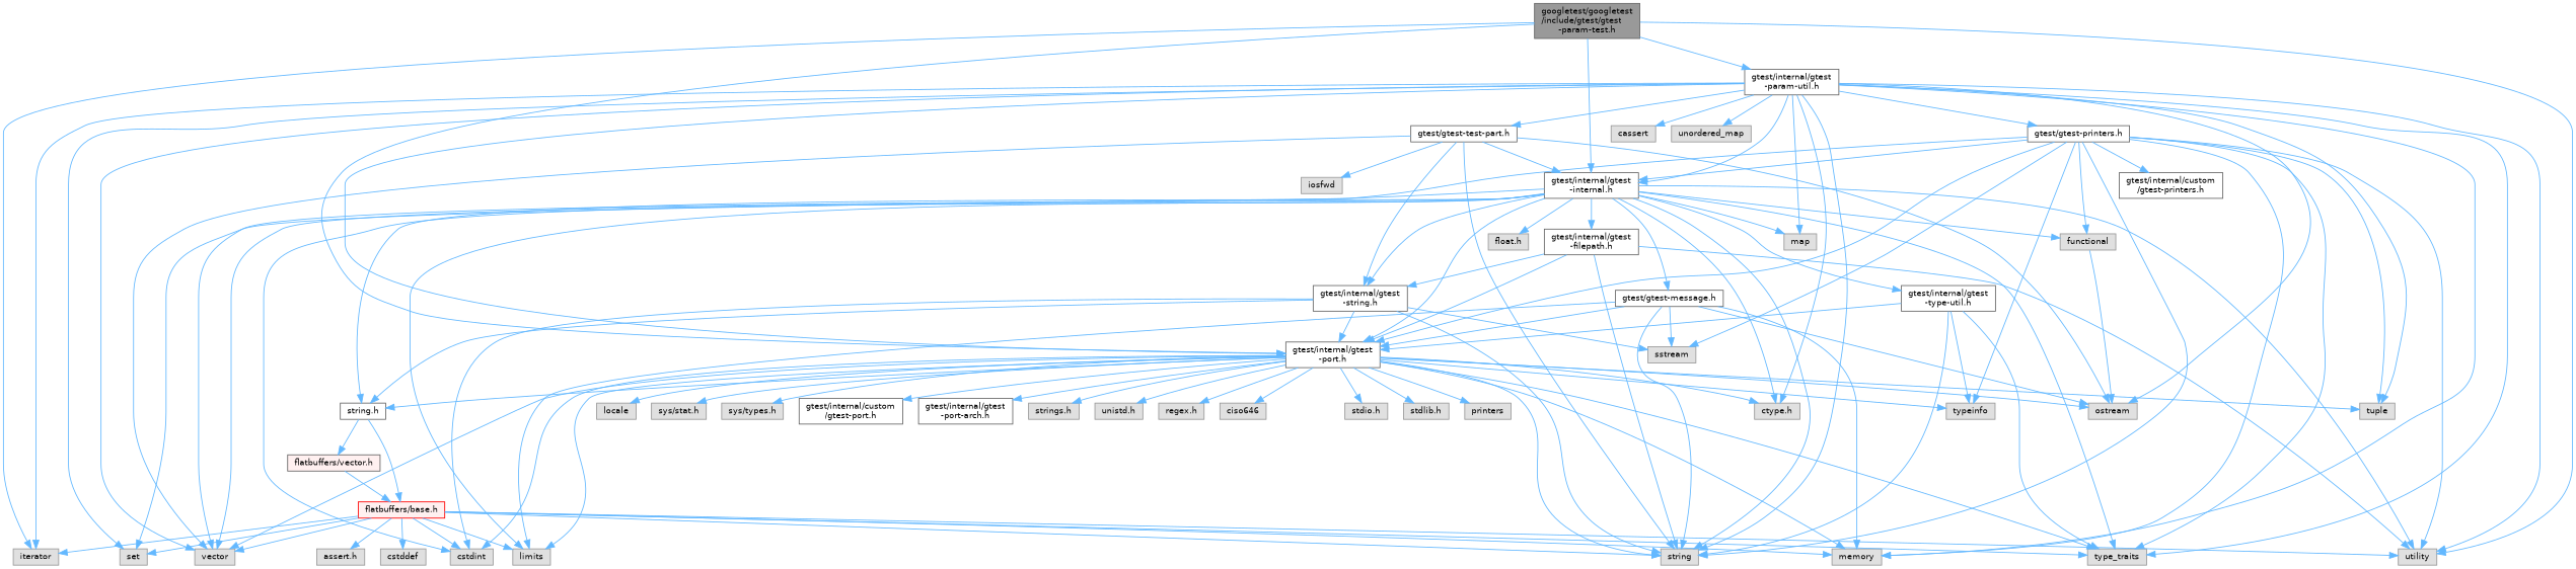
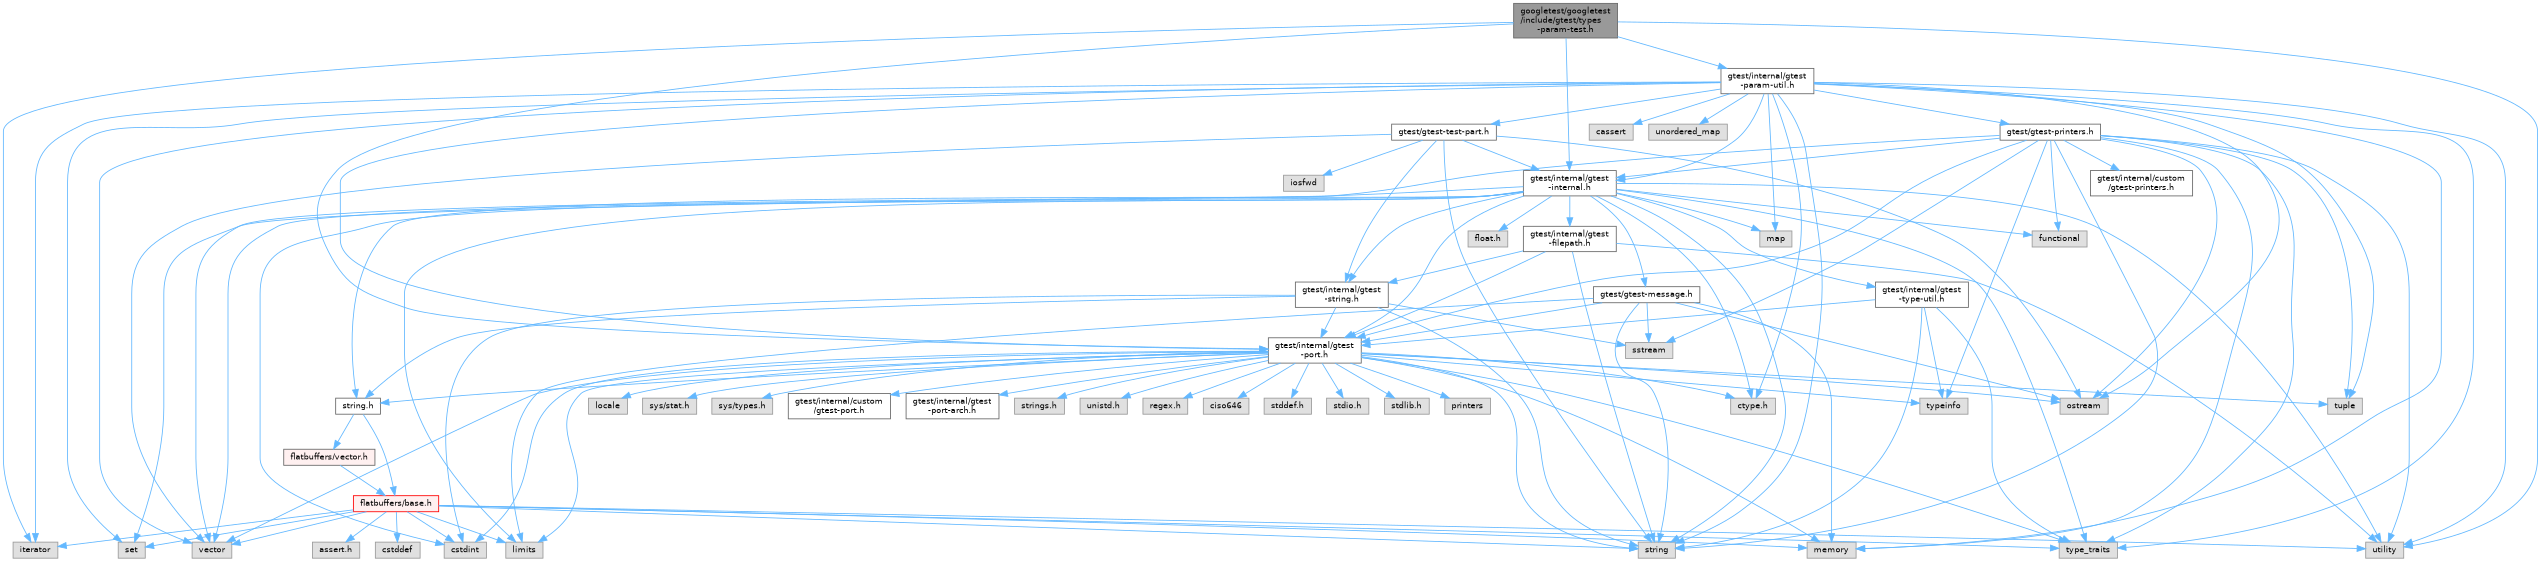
  digraph {
    node [color=grey60 fillcolor="#E0E0E0" fontname=Helvetica fontsize=10 shape=box style=filled]
    edge [color=steelblue1 fontname=Helvetica fontsize=10 labelfontname=Helvetica labelfontsize=10 style=solid]
-   n1 [color=gray40 fillcolor=grey60 fontcolor=black height=0.2 label="googletest/googletest\l/include/gtest/gtest\l-param-test.h" width=0.4]
+   n1 [color=gray40 fillcolor=grey60 fontcolor=black height=0.2 label="googletest/googletest\l/include/gtest/types\l-param-test.h" width=0.4]
    n2 [height=0.2 label=iterator width=0.4]
    n3 [height=0.2 label=utility width=0.4]
    n4 [color=grey40 fillcolor=white height=0.2 label="gtest/internal/gtest\l-internal.h" width=0.4]
    n5 [color=grey40 fillcolor=white height=0.2 label="gtest/internal/gtest\l-port.h" width=0.4]
    n6 [color=grey40 fillcolor=white height=0.2 label="gtest/internal/gtest\l-param-util.h" width=0.4]
    n7 [height=0.2 label="ctype.h" width=0.4]
    n8 [color=grey40 fillcolor=white height=0.2 label="string.h" width=0.4]
    n9 [height=0.2 label=cstdint width=0.4]
    n10 [height=0.2 label=string width=0.4]
    n11 [height=0.2 label=type_traits width=0.4]
    n12 [height=0.2 label=vector width=0.4]
    n13 [height=0.2 label=set width=0.4]
    n14 [height=0.2 label=limits width=0.4]
    n15 [height=0.2 label="float.h" width=0.4]
    n16 [height=0.2 label=functional width=0.4]
    n17 [height=0.2 label=map width=0.4]
    n18 [color=grey40 fillcolor=white height=0.2 label="gtest/gtest-message.h" width=0.4]
    n19 [color=grey40 fillcolor=white height=0.2 label="gtest/internal/gtest\l-filepath.h" width=0.4]
    n20 [color=grey40 fillcolor=white height=0.2 label="gtest/internal/gtest\l-string.h" width=0.4]
    n21 [color=grey40 fillcolor=white height=0.2 label="gtest/internal/gtest\l-type-util.h" width=0.4]
    n22 [height=0.2 label=ciso646 width=0.4]
+   n23 [height=0.2 label="stddef.h" width=0.4]
    n24 [height=0.2 label="stdio.h" width=0.4]
    n25 [height=0.2 label="stdlib.h" width=0.4]
    n26 [height=0.2 label=memory width=0.4]
    n27 [height=0.2 label=printers width=0.4]
    n28 [height=0.2 label=locale width=0.4]
    n29 [height=0.2 label=ostream width=0.4]
    n30 [height=0.2 label=tuple width=0.4]
    n31 [height=0.2 label="sys/stat.h" width=0.4]
    n32 [height=0.2 label="sys/types.h" width=0.4]
    n33 [color=grey40 fillcolor=white height=0.2 label="gtest/internal/custom\l/gtest-port.h" width=0.4]
    n34 [color=grey40 fillcolor=white height=0.2 label="gtest/internal/gtest\l-port-arch.h" width=0.4]
    n35 [height=0.2 label="strings.h" width=0.4]
    n36 [height=0.2 label="unistd.h" width=0.4]
    n37 [height=0.2 label="regex.h" width=0.4]
    n38 [height=0.2 label=typeinfo width=0.4]
    n39 [height=0.2 label=cassert width=0.4]
    n40 [height=0.2 label=unordered_map width=0.4]
    n41 [color=grey40 fillcolor=white height=0.2 label="gtest/gtest-printers.h" width=0.4]
    n42 [color=grey40 fillcolor=white height=0.2 label="gtest/gtest-test-part.h" width=0.4]
    n43 [color=red fillcolor="#FFF0F0" height=0.2 label="flatbuffers/base.h" width=0.4]
    n44 [color=grey40 fillcolor="#FFF0F0" height=0.2 label="flatbuffers/vector.h" width=0.4]
    n45 [height=0.2 label=sstream width=0.4]
    n46 [height=0.2 label="assert.h" width=0.4]
    n47 [height=0.2 label=cstddef width=0.4]
    n48 [color=grey40 fillcolor=white height=0.2 label="gtest/internal/custom\l/gtest-printers.h" width=0.4]
    n49 [height=0.2 label=iosfwd width=0.4]
    n1 -> n2
    n1 -> n3
    n1 -> n4
    n1 -> n5
    n1 -> n6
    n4 -> n3
    n4 -> n5
    n4 -> n7
    n4 -> n8
    n4 -> n9
    n4 -> n10
    n4 -> n11
    n4 -> n12
    n4 -> n13
    n4 -> n14
    n4 -> n15
    n4 -> n16
    n4 -> n17
    n4 -> n18
    n4 -> n19
    n4 -> n20
    n4 -> n21
    n5 -> n7
    n5 -> n8
    n5 -> n9
    n5 -> n10
    n5 -> n11
    n5 -> n12
    n5 -> n14
    n5 -> n22
+   n5 -> n23
    n5 -> n24
    n5 -> n25
    n5 -> n26
    n5 -> n27
    n5 -> n28
    n5 -> n29
    n5 -> n30
    n5 -> n31
    n5 -> n32
    n5 -> n33
    n5 -> n34
    n5 -> n35
    n5 -> n36
    n5 -> n37
    n5 -> n38
    n6 -> n2
    n6 -> n3
    n6 -> n4
    n6 -> n5
    n6 -> n7
    n6 -> n10
    n6 -> n11
    n6 -> n12
    n6 -> n13
    n6 -> n17
    n6 -> n26
    n6 -> n29
    n6 -> n30
    n6 -> n39
    n6 -> n40
    n6 -> n41
    n6 -> n42
    n8 -> n43
    n8 -> n44
    n18 -> n5
    n18 -> n10
    n18 -> n14
    n18 -> n26
    n18 -> n29
    n18 -> n45
    n19 -> n3
    n19 -> n5
    n19 -> n10
    n19 -> n20
    n20 -> n5
    n20 -> n8
    n20 -> n9
    n20 -> n10
    n20 -> n45
    n21 -> n5
    n21 -> n10
    n21 -> n11
    n21 -> n38
    n41 -> n3
    n41 -> n4
    n41 -> n5
    n41 -> n10
    n41 -> n11
    n41 -> n12
    n41 -> n16
    n41 -> n26
-   n16 -> n29
+   n41 -> n29
    n41 -> n30
    n41 -> n38
    n41 -> n45
    n41 -> n48
    n42 -> n4
    n42 -> n10
    n42 -> n12
    n42 -> n20
    n42 -> n29
    n42 -> n49
    n43 -> n2
    n43 -> n3
    n43 -> n9
    n43 -> n10
    n43 -> n11
    n43 -> n12
    n43 -> n13
    n43 -> n14
    n43 -> n26
    n43 -> n46
    n43 -> n47
    n44 -> n43
  }
